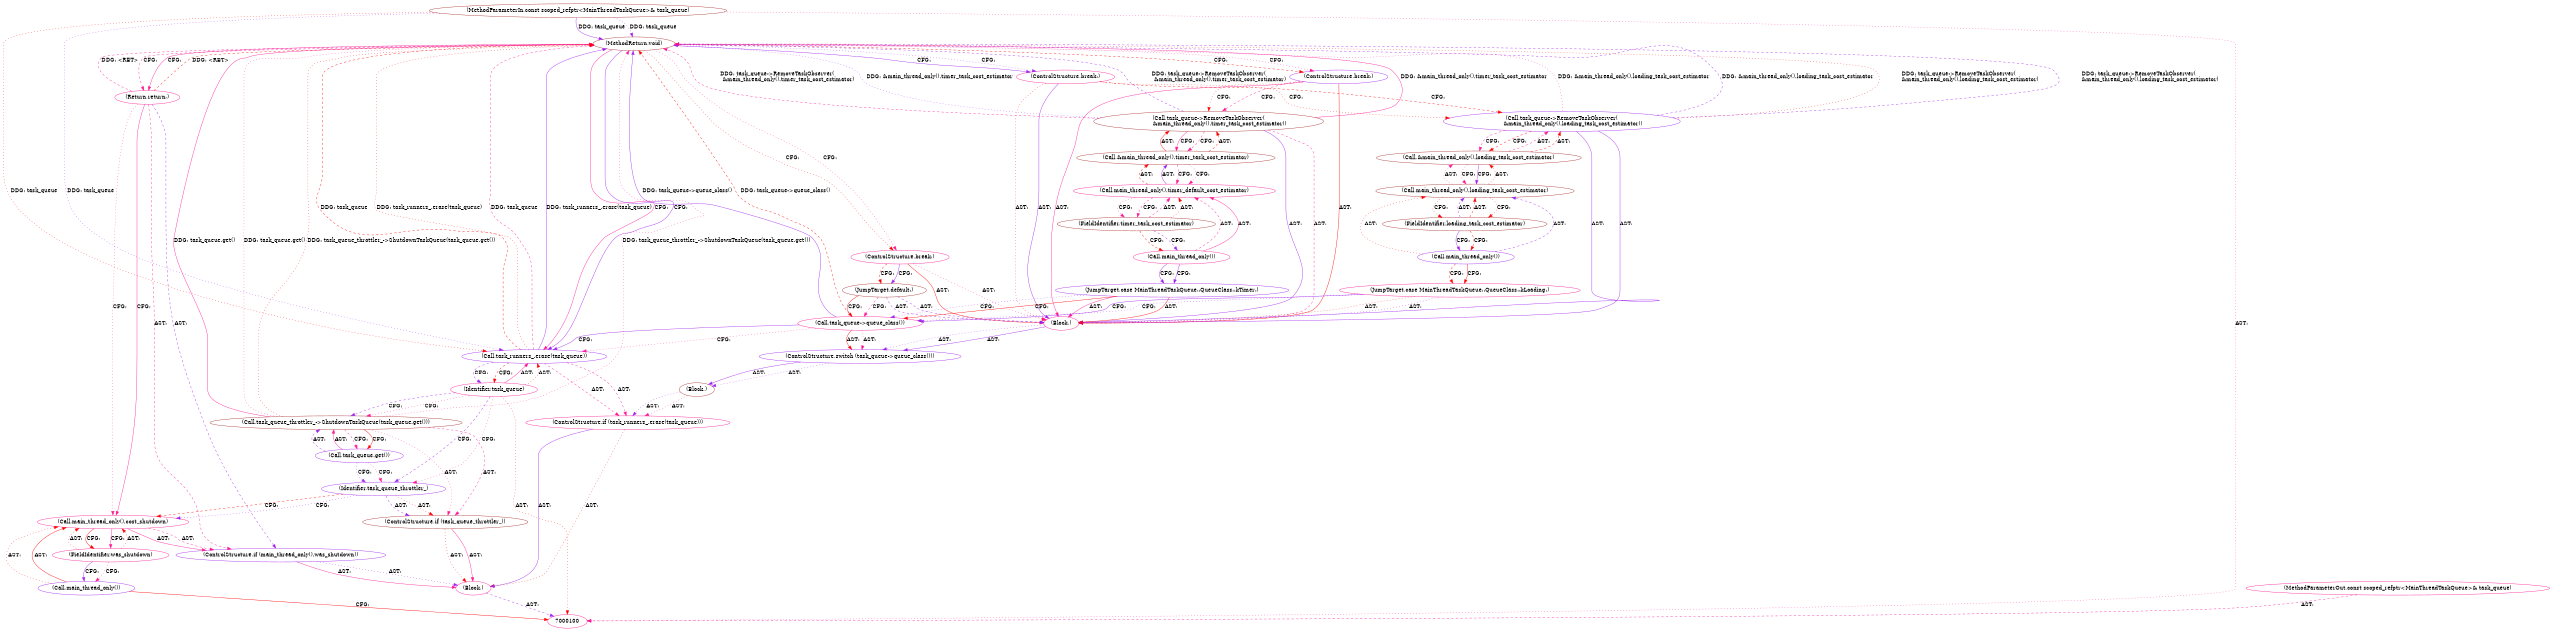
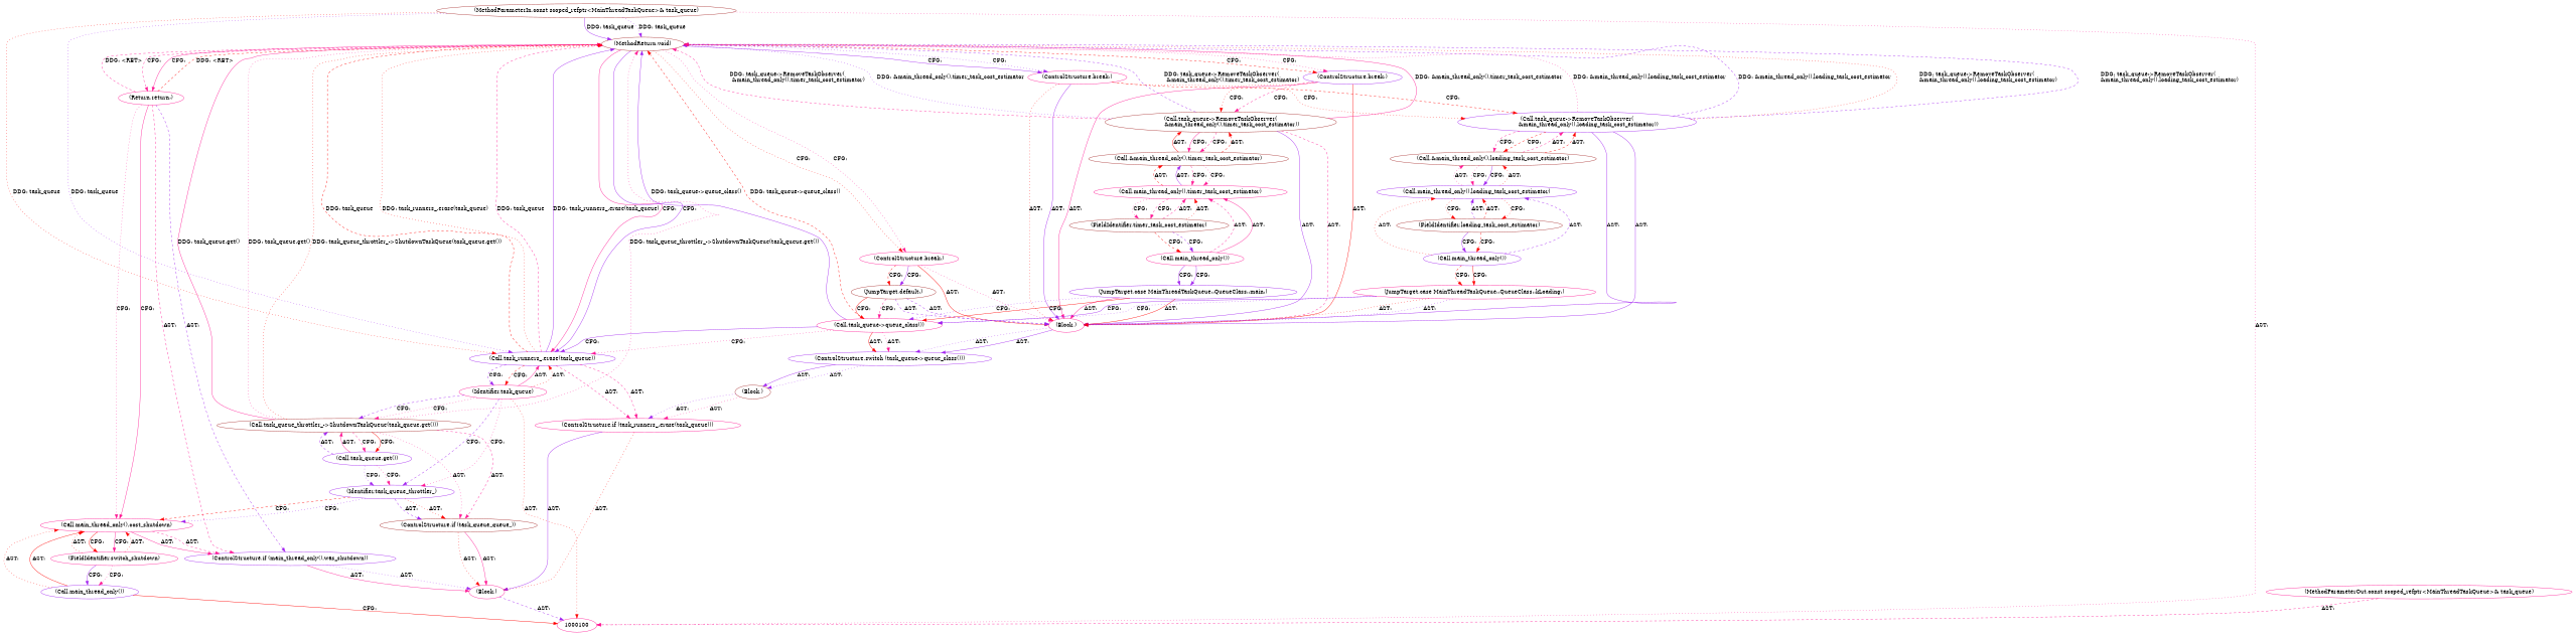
  digraph {
    node [color=deeppink]
    edge [color=deeppink style=dotted]
    n1 [color=brown label="(MethodReturn,void)"]
    n2 [color=purple label="(ControlStructure,break;)"]
    n3 [label="(ControlStructure,break;)"]
    n4 [label="(ControlStructure,break;)"]
    n5 [label="(Return,return;)"]
    n6 [color=purple label="(Call,task_runners_.erase(task_queue))"]
    n7 [label="(Block,)"]
    n8 [color=brown label="(Call,task_queue->RemoveTaskObserver(\n             &main_thread_only().timer_task_cost_estimator))"]
    n9 [color=purple label="(Call,task_queue->RemoveTaskObserver(\n             &main_thread_only().loading_task_cost_estimator))"]
    n10 [color=brown label="(JumpTarget,default:)"]
    n11 [color=purple label="(ControlStructure,if (main_thread_only().was_shutdown))"]
    n12 [label="(Call,main_thread_only().cost_shutdown)"]
    n13 [label="(ControlStructure,if (task_runners_.erase(task_queue)))"]
    n14 [label="(Identifier,task_queue)"]
    n15 [label="(Call,task_queue->queue_class())"]
    n16 [color=purple label="(ControlStructure,switch (task_queue->queue_class()))"]
    n17 [color=brown label="(Block,)"]
-   n18 [color=purple label="(JumpTarget,case MainThreadTaskQueue::QueueClass::kTimer:)"]
+   n18 [color=purple label="(JumpTarget,case MainThreadTaskQueue::QueueClass::main:)"]
    n19 [color=brown label="(Call,&main_thread_only().timer_task_cost_estimator)"]
-   n20 [label="(Call,main_thread_only().timer_default_cost_estimator)"]
+   n20 [label="(Call,main_thread_only().timer_task_cost_estimator)"]
    n21 [color=brown label="(FieldIdentifier,timer_task_cost_estimator)"]
    n22 [label="(Call,main_thread_only())"]
    n23 [label="(JumpTarget,case MainThreadTaskQueue::QueueClass::kLoading:)"]
    n24 [color=brown label="(Call,&main_thread_only().loading_task_cost_estimator)"]
-   n25 [color=brown label="(Call,main_thread_only().loading_task_cost_estimator)"]
+   n25 [color=purple label="(Call,main_thread_only().loading_task_cost_estimator)"]
    n26 [color=brown label="(FieldIdentifier,loading_task_cost_estimator)"]
    n27 [color=purple label="(Call,main_thread_only())"]
    n28 [color=brown label="(MethodParameterIn,const scoped_refptr<MainThreadTaskQueue>& task_queue)"]
-   1000100 [label=7000100]
+   1000100
    n30 [label="(MethodParameterOut,const scoped_refptr<MainThreadTaskQueue>& task_queue)"]
    n31 [label="(Block,)"]
-   n32 [label="(FieldIdentifier,was_shutdown)"]
+   n32 [label="(FieldIdentifier,switch_shutdown)"]
    n33 [color=purple label="(Call,main_thread_only())"]
-   n34 [color=brown label="(ControlStructure,if (task_queue_throttler_))"]
+   n34 [color=brown label="(ControlStructure,if (task_queue_queue_))"]
    n35 [color=purple label="(Identifier,task_queue_throttler_)"]
    n36 [color=brown label="(Call,task_queue_throttler_->ShutdownTaskQueue(task_queue.get()))"]
    n37 [color=purple label="(Call,task_queue.get())"]
    n1 -> n2 [color=red label="CFG: " style=dashed]
    n1 -> n2 [label="CFG: "]
    n1 -> n3 [color=purple label="CFG: "]
    n1 -> n3 [color=purple label="CFG: " style=solid]
    n1 -> n4 [label="CFG: "]
    n1 -> n4 [color=red label="CFG: "]
    n1 -> n5 [label="CFG: " style=dashed]
    n1 -> n5 [label="CFG: " style=solid]
    n1 -> n6 [label="CFG: " style=solid]
    n1 -> n6 [color=purple label="CFG: " style=solid]
    n2 -> n7 [color=red label="AST: " style=solid]
    n2 -> n7 [label="AST: " style=solid]
    n2 -> n8 [label="CFG: " style=dashed]
    n2 -> n8 [color=red label="CFG: "]
    n3 -> n7 [color=red label="AST: "]
    n3 -> n7 [color=purple label="AST: " style=solid]
    n3 -> n9 [color=red label="CFG: "]
    n3 -> n9 [color=red label="CFG: " style=dashed]
    n4 -> n7 [color=red label="AST: " style=solid]
    n4 -> n7 [label="AST: "]
    n4 -> n10 [color=red label="CFG: " style=dashed]
    n4 -> n10 [color=purple label="CFG: " style=solid]
    n5 -> n1 [color=red label="DDG: <RET>" style=dashed]
    n5 -> n1 [label="DDG: <RET>" style=dashed]
    n5 -> n11 [label="AST: " style=dashed]
    n5 -> n11 [color=purple label="AST: " style=dashed]
    n5 -> n12 [label="CFG: "]
    n5 -> n12 [label="CFG: " style=solid]
    n6 -> n1 [color=red label="DDG: task_queue" style=dashed]
    n6 -> n1 [color=red label="DDG: task_runners_.erase(task_queue)"]
    n6 -> n1 [label="DDG: task_queue" style=dashed]
    n6 -> n1 [color=purple label="DDG: task_runners_.erase(task_queue)" style=solid]
    n6 -> n13 [label="AST: " style=dashed]
    n6 -> n13 [label="AST: " style=dashed]
    n6 -> n14 [color=purple label="CFG: " style=dashed]
    n6 -> n14 [color=red label="CFG: " style=dashed]
    n7 -> n16 [color=purple label="AST: " style=solid]
    n7 -> n16 [color=purple label="AST: "]
    n8 -> n1 [label="DDG: &main_thread_only().timer_task_cost_estimator" style=solid]
    n8 -> n1 [label="DDG: task_queue->RemoveTaskObserver(\n             &main_thread_only().timer_task_cost_estimator)" style=dashed]
    n8 -> n1 [color=purple label="DDG: &main_thread_only().timer_task_cost_estimator"]
    n8 -> n1 [color=purple label="DDG: task_queue->RemoveTaskObserver(\n             &main_thread_only().timer_task_cost_estimator)" style=dashed]
    n8 -> n7 [label="AST: " style=dashed]
    n8 -> n7 [color=purple label="AST: " style=solid]
    n8 -> n19 [label="CFG: " style=solid]
    n8 -> n19 [label="CFG: " style=dashed]
    n9 -> n1 [color=purple label="DDG: task_queue->RemoveTaskObserver(\n             &main_thread_only().loading_task_cost_estimator)" style=dashed]
    n9 -> n1 [color=purple label="DDG: &main_thread_only().loading_task_cost_estimator" style=dashed]
    n9 -> n1 [color=red label="DDG: task_queue->RemoveTaskObserver(\n             &main_thread_only().loading_task_cost_estimator)"]
    n9 -> n1 [label="DDG: &main_thread_only().loading_task_cost_estimator"]
    n9 -> n7 [color=purple label="AST: " style=solid]
    n9 -> n7 [color=purple label="AST: " style=solid]
    n9 -> n24 [label="CFG: " style=dashed]
    n9 -> n24 [color=red label="CFG: " style=dashed]
    n10 -> n7 [color=purple label="AST: " style=dashed]
    n10 -> n7 [color=purple label="AST: " style=dashed]
    n10 -> n15 [color=red label="CFG: " style=solid]
    n10 -> n15 [label="CFG: " style=dashed]
    n11 -> n31 [label="AST: " style=solid]
    n11 -> n31 [color=purple label="AST: "]
    n12 -> n11 [label="AST: " style=dashed]
    n12 -> n11 [label="AST: " style=solid]
    n12 -> n32 [color=red label="CFG: " style=solid]
    n12 -> n32 [label="CFG: " style=solid]
    n13 -> n31 [color=red label="AST: "]
    n13 -> n31 [color=purple label="AST: " style=solid]
    n14 -> n6 [label="AST: " style=solid]
    n14 -> n6 [color=red label="AST: "]
    n14 -> 1000100 [color=red label="AST: "]
    n14 -> n35 [label="CFG: "]
    n14 -> n35 [color=purple label="CFG: " style=dashed]
    n14 -> n36 [label="CFG: "]
    n14 -> n36 [color=purple label="CFG: " style=dashed]
    n15 -> n1 [color=purple label="DDG: task_queue->queue_class()" style=solid]
    n15 -> n1 [color=red label="DDG: task_queue->queue_class()" style=dashed]
    n15 -> n6 [color=purple label="CFG: " style=solid]
    n15 -> n6 [label="CFG: "]
    n15 -> n16 [label="AST: "]
    n15 -> n16 [color=red label="AST: " style=solid]
    n16 -> n17 [color=purple label="AST: "]
    n16 -> n17 [color=purple label="AST: " style=solid]
    n17 -> n13 [color=purple label="AST: "]
    n17 -> n13 [label="AST: "]
    n18 -> n7 [label="AST: " style=solid]
    n18 -> n7 [color=red label="AST: " style=solid]
    n18 -> n15 [color=red label="CFG: " style=solid]
    n18 -> n15 [color=purple label="CFG: "]
    n19 -> n8 [color=red label="AST: " style=dashed]
    n19 -> n8 [color=red label="AST: " style=solid]
    n19 -> n20 [label="CFG: " style=dashed]
    n19 -> n20 [label="CFG: "]
    n20 -> n19 [color=red label="AST: " style=dashed]
    n20 -> n19 [color=purple label="AST: " style=solid]
    n20 -> n21 [label="CFG: "]
    n20 -> n21 [label="CFG: " style=dashed]
    n21 -> n20 [label="AST: " style=dashed]
    n21 -> n20 [color=red label="AST: "]
    n21 -> n22 [color=red label="CFG: " style=dashed]
    n21 -> n22 [color=purple label="CFG: " style=dashed]
    n22 -> n18 [color=purple label="CFG: " style=solid]
    n22 -> n18 [color=purple label="CFG: " style=solid]
    n22 -> n20 [label="AST: " style=dashed]
    n22 -> n20 [label="AST: " style=solid]
    n23 -> n7 [color=purple label="AST: "]
    n23 -> n7 [color=red label="AST: "]
    n23 -> n15 [color=purple label="CFG: "]
    n23 -> n15 [color=purple label="CFG: " style=solid]
    n24 -> n9 [label="AST: " style=dashed]
    n24 -> n9 [color=red label="AST: " style=dashed]
    n24 -> n25 [label="CFG: "]
    n24 -> n25 [color=purple label="CFG: " style=solid]
    n25 -> n24 [color=red label="AST: "]
    n25 -> n24 [label="AST: "]
    n25 -> n26 [color=red label="CFG: "]
    n25 -> n26 [color=red label="CFG: "]
    n26 -> n25 [color=purple label="AST: " style=dashed]
    n26 -> n25 [color=red label="AST: " style=dashed]
    n26 -> n27 [color=red label="CFG: " style=dashed]
    n26 -> n27 [color=purple label="CFG: " style=solid]
    n27 -> n23 [color=red label="CFG: " style=solid]
    n27 -> n23 [color=red label="CFG: " style=dashed]
    n27 -> n25 [color=red label="AST: "]
    n27 -> n25 [color=purple label="AST: " style=dashed]
    n28 -> n1 [color=purple label="DDG: task_queue" style=solid]
    n28 -> n1 [color=purple label="DDG: task_queue"]
    n28 -> n6 [color=purple label="DDG: task_queue"]
    n28 -> n6 [color=red label="DDG: task_queue"]
    n28 -> 1000100 [label="AST: "]
    n30 -> 1000100 [label="AST: " style=dashed]
    n31 -> 1000100 [color=purple label="AST: " style=dashed]
    n32 -> n12 [color=red label="AST: "]
    n32 -> n12 [color=red label="AST: "]
    n32 -> n33 [label="CFG: "]
    n32 -> n33 [color=purple label="CFG: " style=solid]
    n33 -> n12 [color=red label="AST: "]
    n33 -> n12 [color=red label="AST: " style=solid]
    n33 -> 1000100 [color=red label="CFG: " style=solid]
    n34 -> n31 [color=red label="AST: "]
    n34 -> n31 [label="AST: " style=solid]
    n35 -> n12 [color=red label="CFG: " style=dashed]
    n35 -> n12 [color=purple label="CFG: "]
    n35 -> n34 [color=red label="AST: "]
    n35 -> n34 [color=purple label="AST: " style=dashed]
    n36 -> n1 [label="DDG: task_queue.get()"]
    n36 -> n1 [label="DDG: task_queue_throttler_->ShutdownTaskQueue(task_queue.get())"]
    n36 -> n1 [label="DDG: task_queue.get()" style=solid]
    n36 -> n1 [color=red label="DDG: task_queue_throttler_->ShutdownTaskQueue(task_queue.get())"]
    n36 -> n34 [label="AST: " style=dashed]
    n36 -> n34 [label="AST: "]
    n36 -> n37 [label="CFG: " style=dashed]
    n36 -> n37 [color=red label="CFG: " style=solid]
    n37 -> n35 [label="CFG: "]
    n37 -> n35 [color=purple label="CFG: "]
    n37 -> n36 [color=purple label="AST: " style=dashed]
    n37 -> n36 [label="AST: " style=solid]
  }
